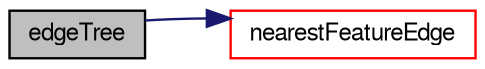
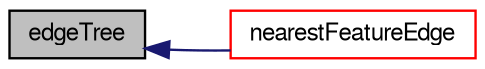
  digraph {
    rankdir=LR
    node [fontname=FreeSans fontsize=10 shape=record]
    n1 [color=black fillcolor=grey75 fontcolor=black height=0.2 label=edgeTree style=filled width=0.4]
    n2 [color=red height=0.2 label=nearestFeatureEdge width=0.4]
-   n2 -> n1 [color=midnightblue dir=back fontname=FreeSans fontsize=10 labelfontname=FreeSans labelfontsize=10 style=solid]
+   n1 -> n2 [color=midnightblue dir=back fontname=FreeSans fontsize=10 labelfontname=FreeSans labelfontsize=10 style=solid]
  }
